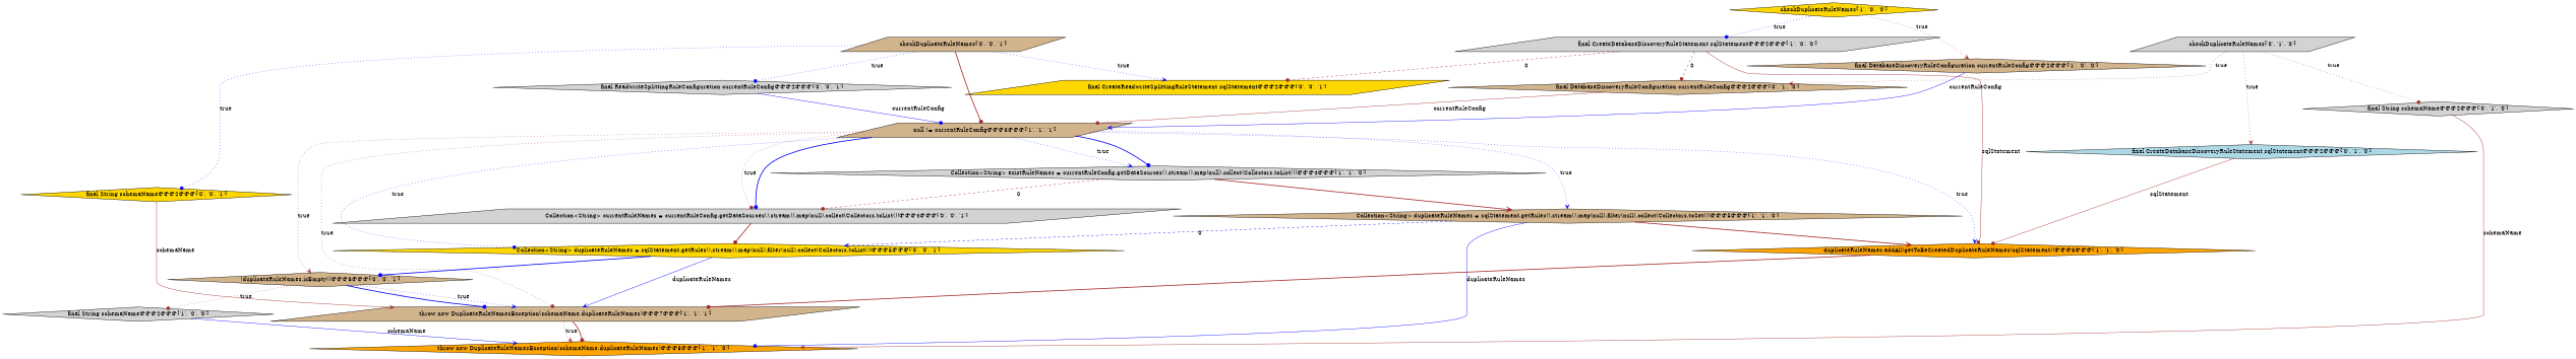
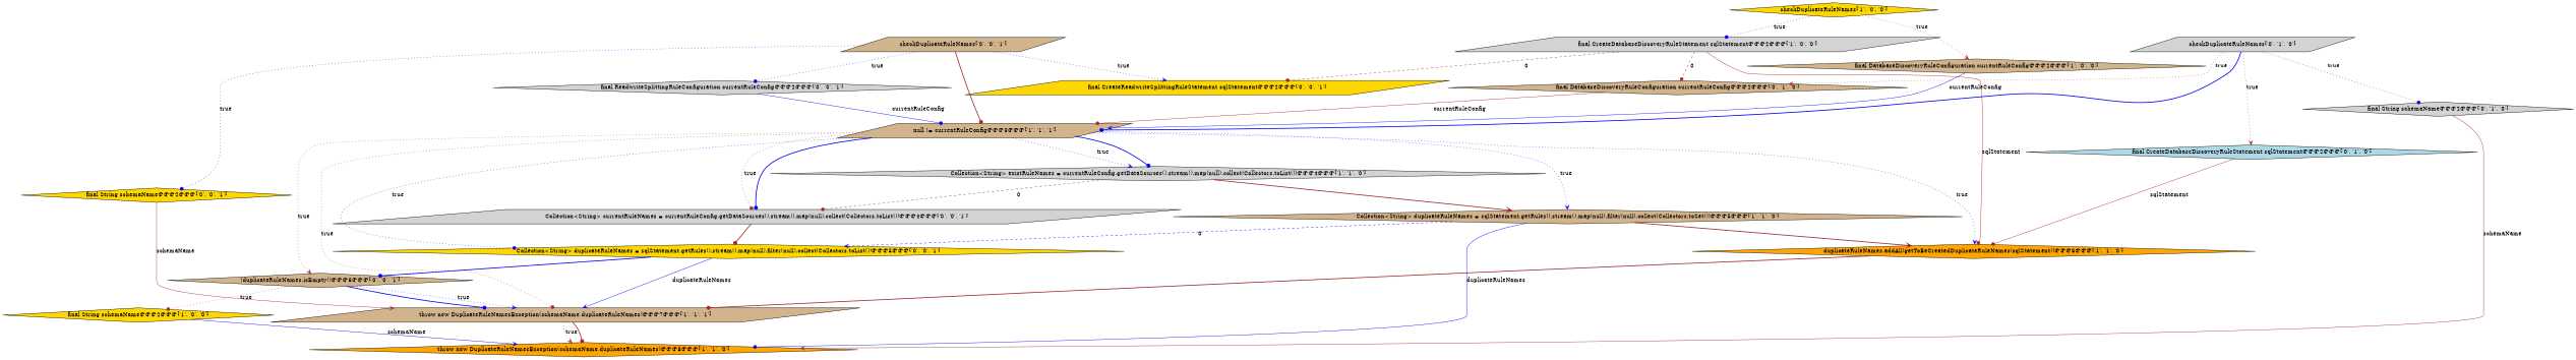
  digraph {
    node [fillcolor=tan shape=diamond style=filled]
    edge [arrowhead=dot color=brown style=dotted]
    n1 [label="checkDuplicateRuleNames['0', '0', '1']" shape=parallelogram]
    n2 [label="null != currentRuleConfig@@@3@@@['1', '1', '1']" shape=parallelogram]
    n3 [fillcolor=gold label="final String schemaName@@@2@@@['0', '0', '1']"]
    n4 [fillcolor=lightgrey label="final ReadwriteSplittingRuleConfiguration currentRuleConfig@@@2@@@['0', '0', '1']"]
    n5 [fillcolor=gold label="final CreateReadwriteSplittingRuleStatement sqlStatement@@@2@@@['0', '0', '1']" shape=parallelogram]
    n6 [fillcolor=orange label="duplicateRuleNames.addAll(getToBeCreatedDuplicateRuleNames(sqlStatement))@@@6@@@['1', '1', '0']"]
    n7 [label="throw new DuplicateRuleNamesException(schemaName,duplicateRuleNames)@@@7@@@['1', '1', '1']" shape=parallelogram]
    n8 [fillcolor=lightgrey label="Collection<String> currentRuleNames = currentRuleConfig.getDataSources().stream().map(null).collect(Collectors.toList())@@@4@@@['0', '0', '1']" shape=parallelogram]
    n9 [fillcolor=lightgrey label="Collection<String> existRuleNames = currentRuleConfig.getDataSources().stream().map(null).collect(Collectors.toList())@@@4@@@['1', '1', '0']"]
    n10 [label="Collection<String> duplicateRuleNames = sqlStatement.getRules().stream().map(null).filter(null).collect(Collectors.toSet())@@@5@@@['1', '1', '0']"]
    n11 [label="!duplicateRuleNames.isEmpty()@@@6@@@['0', '0', '1']"]
    n12 [fillcolor=gold label="Collection<String> duplicateRuleNames = sqlStatement.getRules().stream().map(null).filter(null).collect(Collectors.toList())@@@5@@@['0', '0', '1']"]
    n13 [fillcolor=gold label="checkDuplicateRuleNames['1', '0', '0']"]
    n14 [label="final DatabaseDiscoveryRuleConfiguration currentRuleConfig@@@2@@@['1', '0', '0']"]
    n15 [fillcolor=lightgrey label="final CreateDatabaseDiscoveryRuleStatement sqlStatement@@@2@@@['1', '0', '0']" shape=parallelogram]
-   n16 [fillcolor=lightgrey label="final String schemaName@@@2@@@['1', '0', '0']"]
+   n16 [fillcolor=gold label="final String schemaName@@@2@@@['1', '0', '0']"]
    n17 [fillcolor=orange label="throw new DuplicateRuleNamesException(schemaName,duplicateRuleNames)@@@8@@@['1', '1', '0']"]
    n18 [label="final DatabaseDiscoveryRuleConfiguration currentRuleConfig@@@2@@@['0', '1', '0']"]
    n19 [fillcolor=lightgrey label="checkDuplicateRuleNames['0', '1', '0']" shape=parallelogram]
    n20 [fillcolor=lightgrey label="final String schemaName@@@2@@@['0', '1', '0']"]
    n21 [fillcolor=lightblue label="final CreateDatabaseDiscoveryRuleStatement sqlStatement@@@2@@@['0', '1', '0']"]
    n1 -> n2 [style=bold]
    n1 -> n3 [color=blue label=true]
    n1 -> n4 [color=blue label=true]
    n1 -> n5 [arrowhead=vee color=blue label=true]
    n2 -> n6 [arrowhead=vee color=blue label=true]
    n2 -> n7 [label=true]
    n2 -> n8 [color=blue style=bold]
    n2 -> n8 [label=true]
    n2 -> n9 [arrowhead=vee color=blue label=true]
    n2 -> n9 [color=blue style=bold]
    n2 -> n10 [arrowhead=vee color=blue label=true]
    n2 -> n11 [arrowhead=vee label=true]
    n2 -> n12 [color=blue label=true]
    n3 -> n7 [arrowhead=vee label=schemaName style=solid]
    n4 -> n2 [color=blue label=currentRuleConfig style=solid]
    n6 -> n7 [style=bold]
    n7 -> n17 [arrowhead=vee label=true]
    n7 -> n17 [style=bold]
    n8 -> n12 [style=bold]
    n9 -> n8 [label=0 style=dashed]
    n9 -> n10 [arrowhead=vee style=bold]
    n10 -> n6 [arrowhead=vee style=bold]
    n10 -> n12 [arrowhead=vee color=blue label=0 style=dashed]
    n10 -> n17 [color=blue label=duplicateRuleNames style=solid]
    n11 -> n7 [arrowhead=vee color=blue label=true]
    n11 -> n7 [color=blue style=bold]
    n11 -> n16 [label=true]
    n12 -> n7 [arrowhead=vee color=blue label=duplicateRuleNames style=solid]
    n12 -> n11 [color=blue style=bold]
    n13 -> n14 [arrowhead=vee label=true]
    n13 -> n15 [color=blue label=true]
    n14 -> n2 [arrowhead=vee color=blue label=currentRuleConfig style=solid]
    n15 -> n5 [label=0 style=dashed]
    n15 -> n6 [label=sqlStatement style=solid]
    n15 -> n18 [label=0 style=dashed]
    n16 -> n17 [arrowhead=vee color=blue label=schemaName style=solid]
    n18 -> n2 [label=currentRuleConfig style=solid]
+   n19 -> n2 [color=blue style=bold]
    n19 -> n18 [arrowhead=vee label=true]
-   n19 -> n20 [label=true]
+   n19 -> n20 [color=blue label=true]
    n19 -> n21 [arrowhead=vee label=true]
    n20 -> n17 [arrowhead=vee label=schemaName style=solid]
    n21 -> n6 [label=sqlStatement style=solid]
  }
